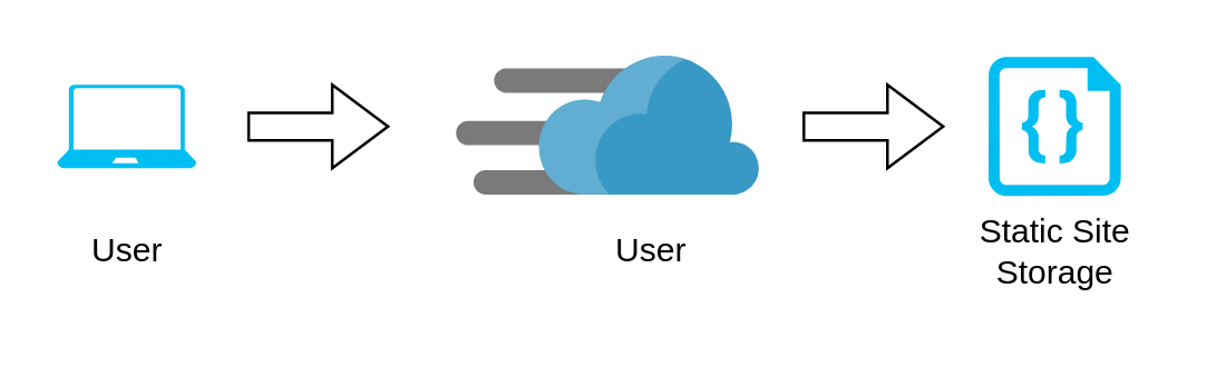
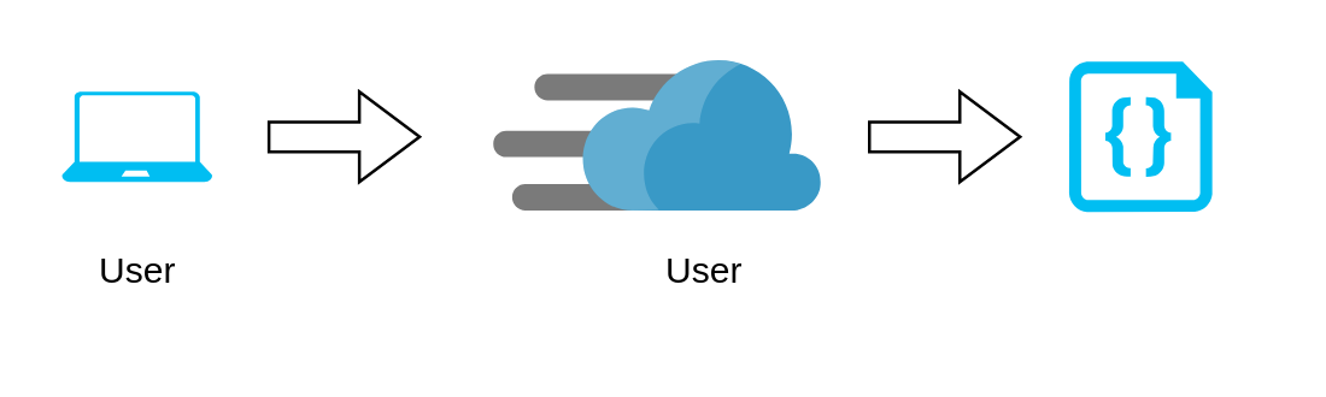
  <mxCell id="0" />
  <mxCell id="1" parent="0" />
  <mxCell id="2" value="" style="verticalLabelPosition=bottom;html=1;verticalAlign=top;align=center;strokeColor=none;fillColor=#00BEF2;shape=mxgraph.azure.laptop;pointerEvents=1;" parent="1" vertex="1"><mxGeometry x="20" y="30" width="50" height="30" as="geometry" /></mxCell>
  <mxCell id="3" value="" style="verticalLabelPosition=bottom;html=1;verticalAlign=top;align=center;strokeColor=none;fillColor=#00BEF2;shape=mxgraph.azure.code_file;pointerEvents=1;" parent="1" vertex="1"><mxGeometry x="354.25" y="20" width="47.5" height="50" as="geometry" /></mxCell>
  <mxCell id="4" value="User" style="text;html=1;align=center;verticalAlign=middle;resizable=0;points=[];autosize=1;strokeColor=none;fillColor=none;" parent="1" vertex="1"><mxGeometry x="20" y="75" width="50" height="30" as="geometry" /></mxCell>
- <mxCell id="5" value="Static Site &lt;br&gt;Storage" style="text;html=1;align=center;verticalAlign=middle;resizable=0;points=[];autosize=1;strokeColor=none;fillColor=none;" parent="1" vertex="1"><mxGeometry x="338" y="70" width="80" height="40" as="geometry" /></mxCell>
  <mxCell id="6" value="" style="html=1;shadow=0;dashed=0;align=center;verticalAlign=middle;shape=mxgraph.arrows2.arrow;dy=0.67;dx=20;notch=0;" parent="1" vertex="1"><mxGeometry x="88.75" y="30" width="50" height="30" as="geometry" /></mxCell>
  <mxCell id="7" value="" style="html=1;shadow=0;dashed=0;align=center;verticalAlign=middle;shape=mxgraph.arrows2.arrow;dy=0.67;dx=20;notch=0;" parent="1" vertex="1"><mxGeometry x="288" y="30" width="50" height="30" as="geometry" /></mxCell>
  <mxCell id="8" value="" style="image;sketch=0;aspect=fixed;html=1;points=[];align=center;fontSize=12;image=img/lib/mscae/Content_Delivery_Network.svg;" vertex="1" parent="1"><mxGeometry x="163.65" y="20" width="108.69" height="50" as="geometry" /></mxCell>
  <mxCell id="9" value="User" style="text;html=1;align=center;verticalAlign=middle;resizable=0;points=[];autosize=1;strokeColor=none;fillColor=none;" vertex="1" parent="1"><mxGeometry x="208" y="75" width="50" height="30" as="geometry" /></mxCell>
